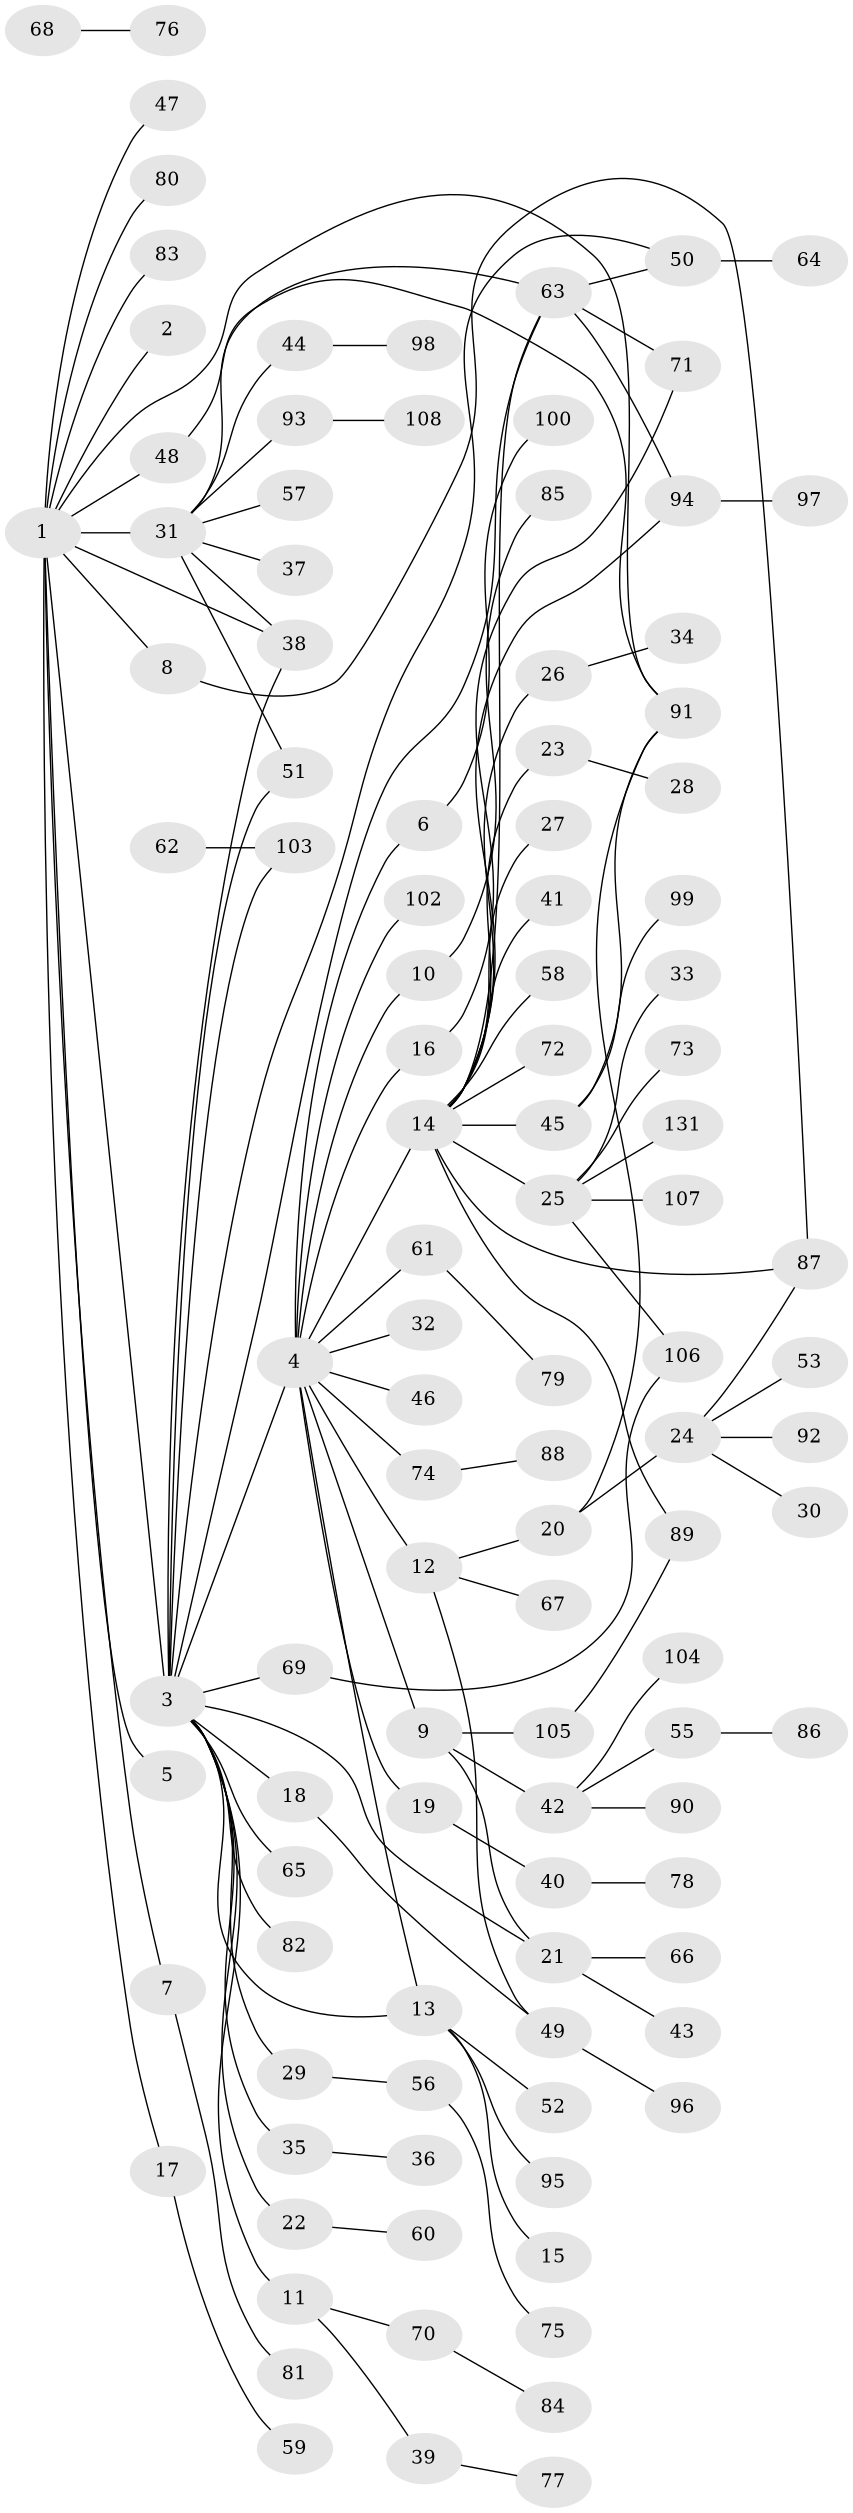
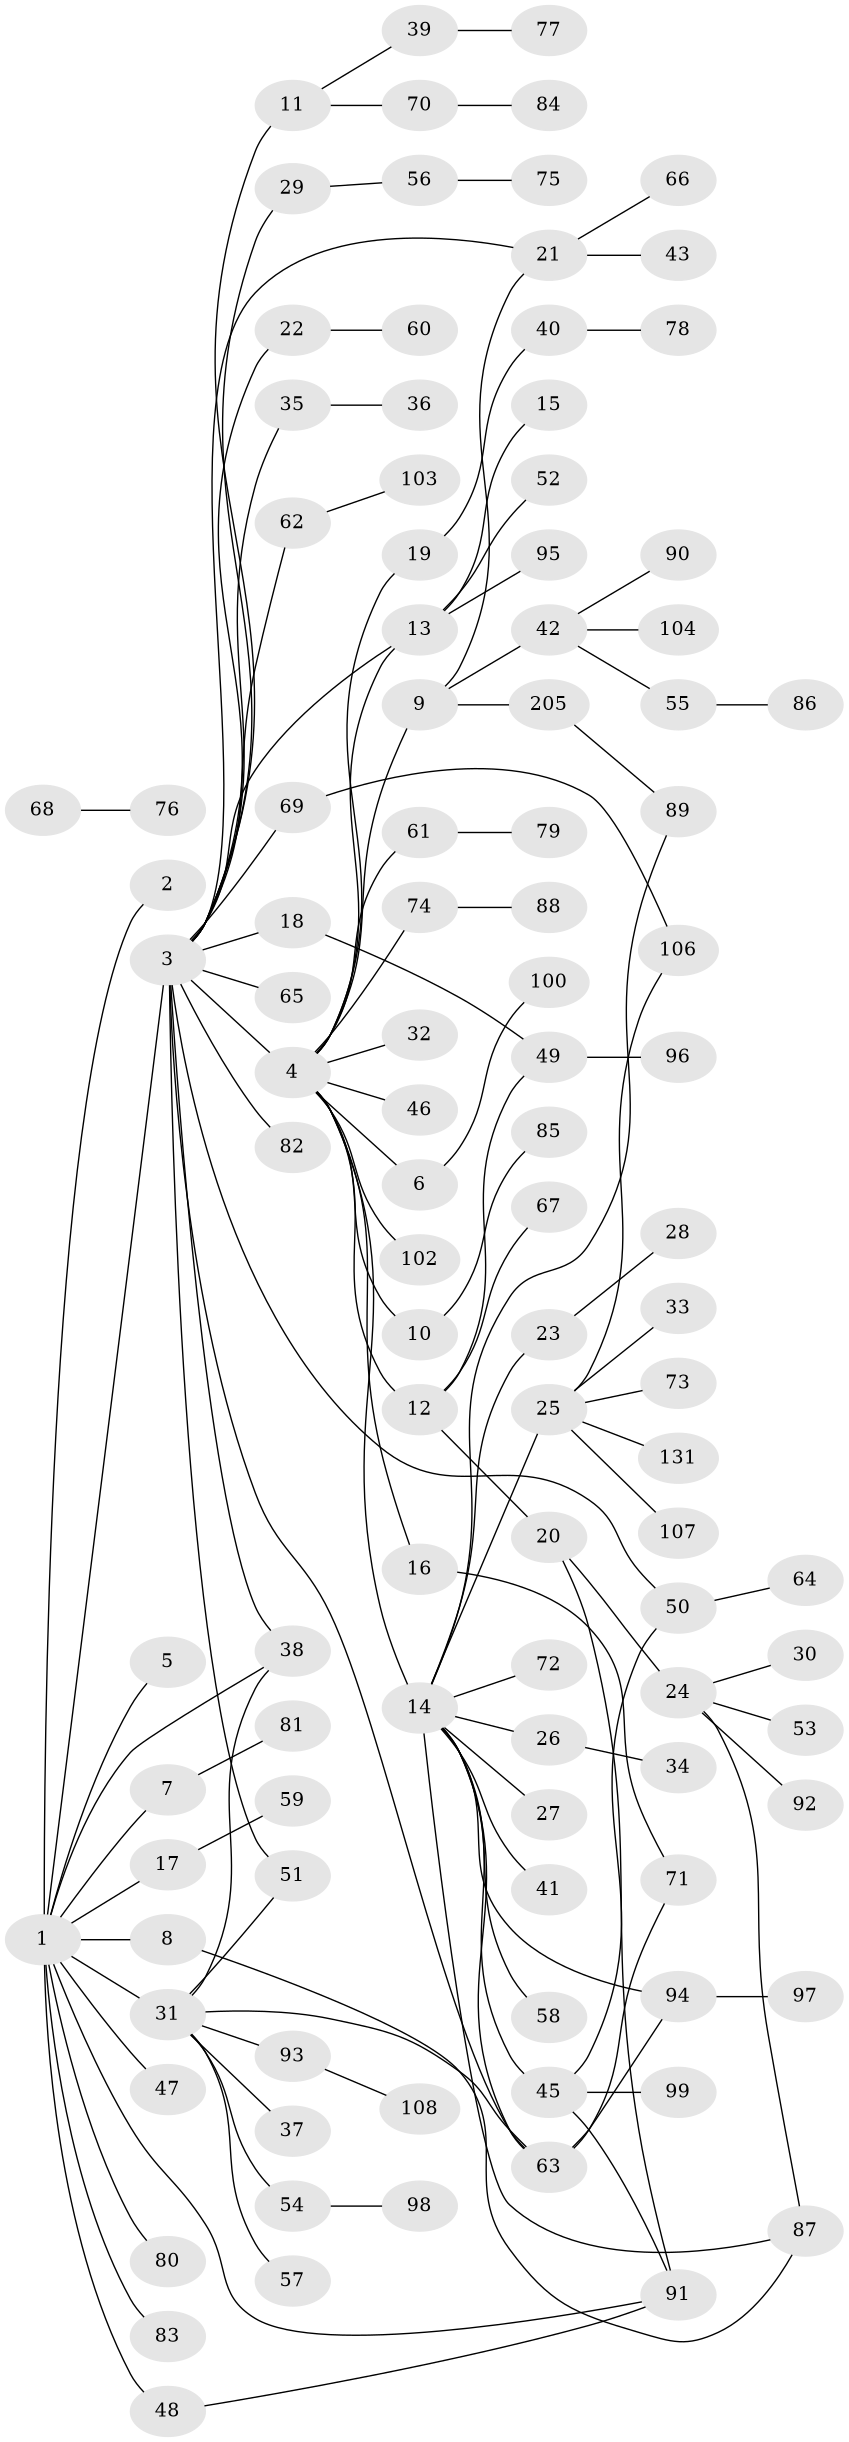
  graph {
    rankdir=LR
    node [color=gray90 style=filled]
    1
    2
    3
    5
    7
    8
    17
    31
    38
    47
    48
    80
    83
    91
    4
    11
    13
    18
    21
    22
    29
    35
    50
    51
    62
    63
    65
    69
    82
    81
    87
    59
    37
-   54 [label=44]
+   54
    57
    93
    6
    9
    10
    12
    14
    16
    19
    32
    46
    61
    74
    102
    39
    70
    15
    52
    95
    49
    43
    66
    60
    56
    36
    64
    103
    94
    71
    106
    100
    42
-   105
+   105 [label=205]
    85
    20
    67
    23
    25
    26
    27
    41
    45
    58
    72
    89
    40
    79
    88
    55
    90
    104
    77
    84
    24
    96
    68
    76
    28
    33
    73
    n95 [label=131]
    107
    34
    99
    97
    78
    30
    53
    92
    75
    98
    108
    86
    1 -- 2
    1 -- 3
    1 -- 5
    1 -- 7
    1 -- 8
    1 -- 17
    1 -- 31
    1 -- 38
    1 -- 47
    1 -- 48
    1 -- 80
    1 -- 83
    1 -- 91
    3 -- 38
    3 -- 4
    3 -- 11
    3 -- 13
    3 -- 18
    3 -- 21
    3 -- 22
    3 -- 29
    3 -- 35
    3 -- 50
    3 -- 51
-   3 -- 103
+   3 -- 62
    3 -- 63
    3 -- 65
    3 -- 69
    3 -- 82
    7 -- 81
    8 -- 87
    17 -- 59
    31 -- 38
    31 -- 51
    31 -- 63
    31 -- 37
    31 -- 54
    31 -- 57
    31 -- 93
    48 -- 91
    4 -- 13
    4 -- 6
    4 -- 9
    4 -- 10
    4 -- 12
    4 -- 14
    4 -- 16
    4 -- 19
    4 -- 32
    4 -- 46
    4 -- 61
    4 -- 74
    4 -- 102
    11 -- 39
    11 -- 70
    13 -- 15
    13 -- 52
    13 -- 95
    18 -- 49
    21 -- 43
    21 -- 66
    22 -- 60
    29 -- 56
    35 -- 36
    50 -- 64
    62 -- 103
    63 -- 94
    63 -- 71
    69 -- 106
    54 -- 98
    93 -- 108
    6 -- 100
    9 -- 21
    9 -- 42
    9 -- 105
    10 -- 85
    12 -- 49
    12 -- 20
    12 -- 67
    14 -- 63
    14 -- 87
    14 -- 94
    14 -- 23
    14 -- 25
    14 -- 26
    14 -- 27
    14 -- 41
    14 -- 45
    14 -- 58
    14 -- 72
    14 -- 89
    16 -- 71
    19 -- 40
    61 -- 79
    74 -- 88
    39 -- 77
    70 -- 84
    49 -- 96
    56 -- 75
    94 -- 97
    42 -- 55
    42 -- 90
    42 -- 104
    105 -- 89
    20 -- 91
    20 -- 24
    23 -- 28
    25 -- 106
    25 -- 33
    25 -- 73
    25 -- n95
    25 -- 107
    26 -- 34
    45 -- 91
-   63 -- 50
+   45 -- 50
    45 -- 99
    40 -- 78
    55 -- 86
    24 -- 87
    24 -- 30
    24 -- 53
    24 -- 92
    68 -- 76
  }
